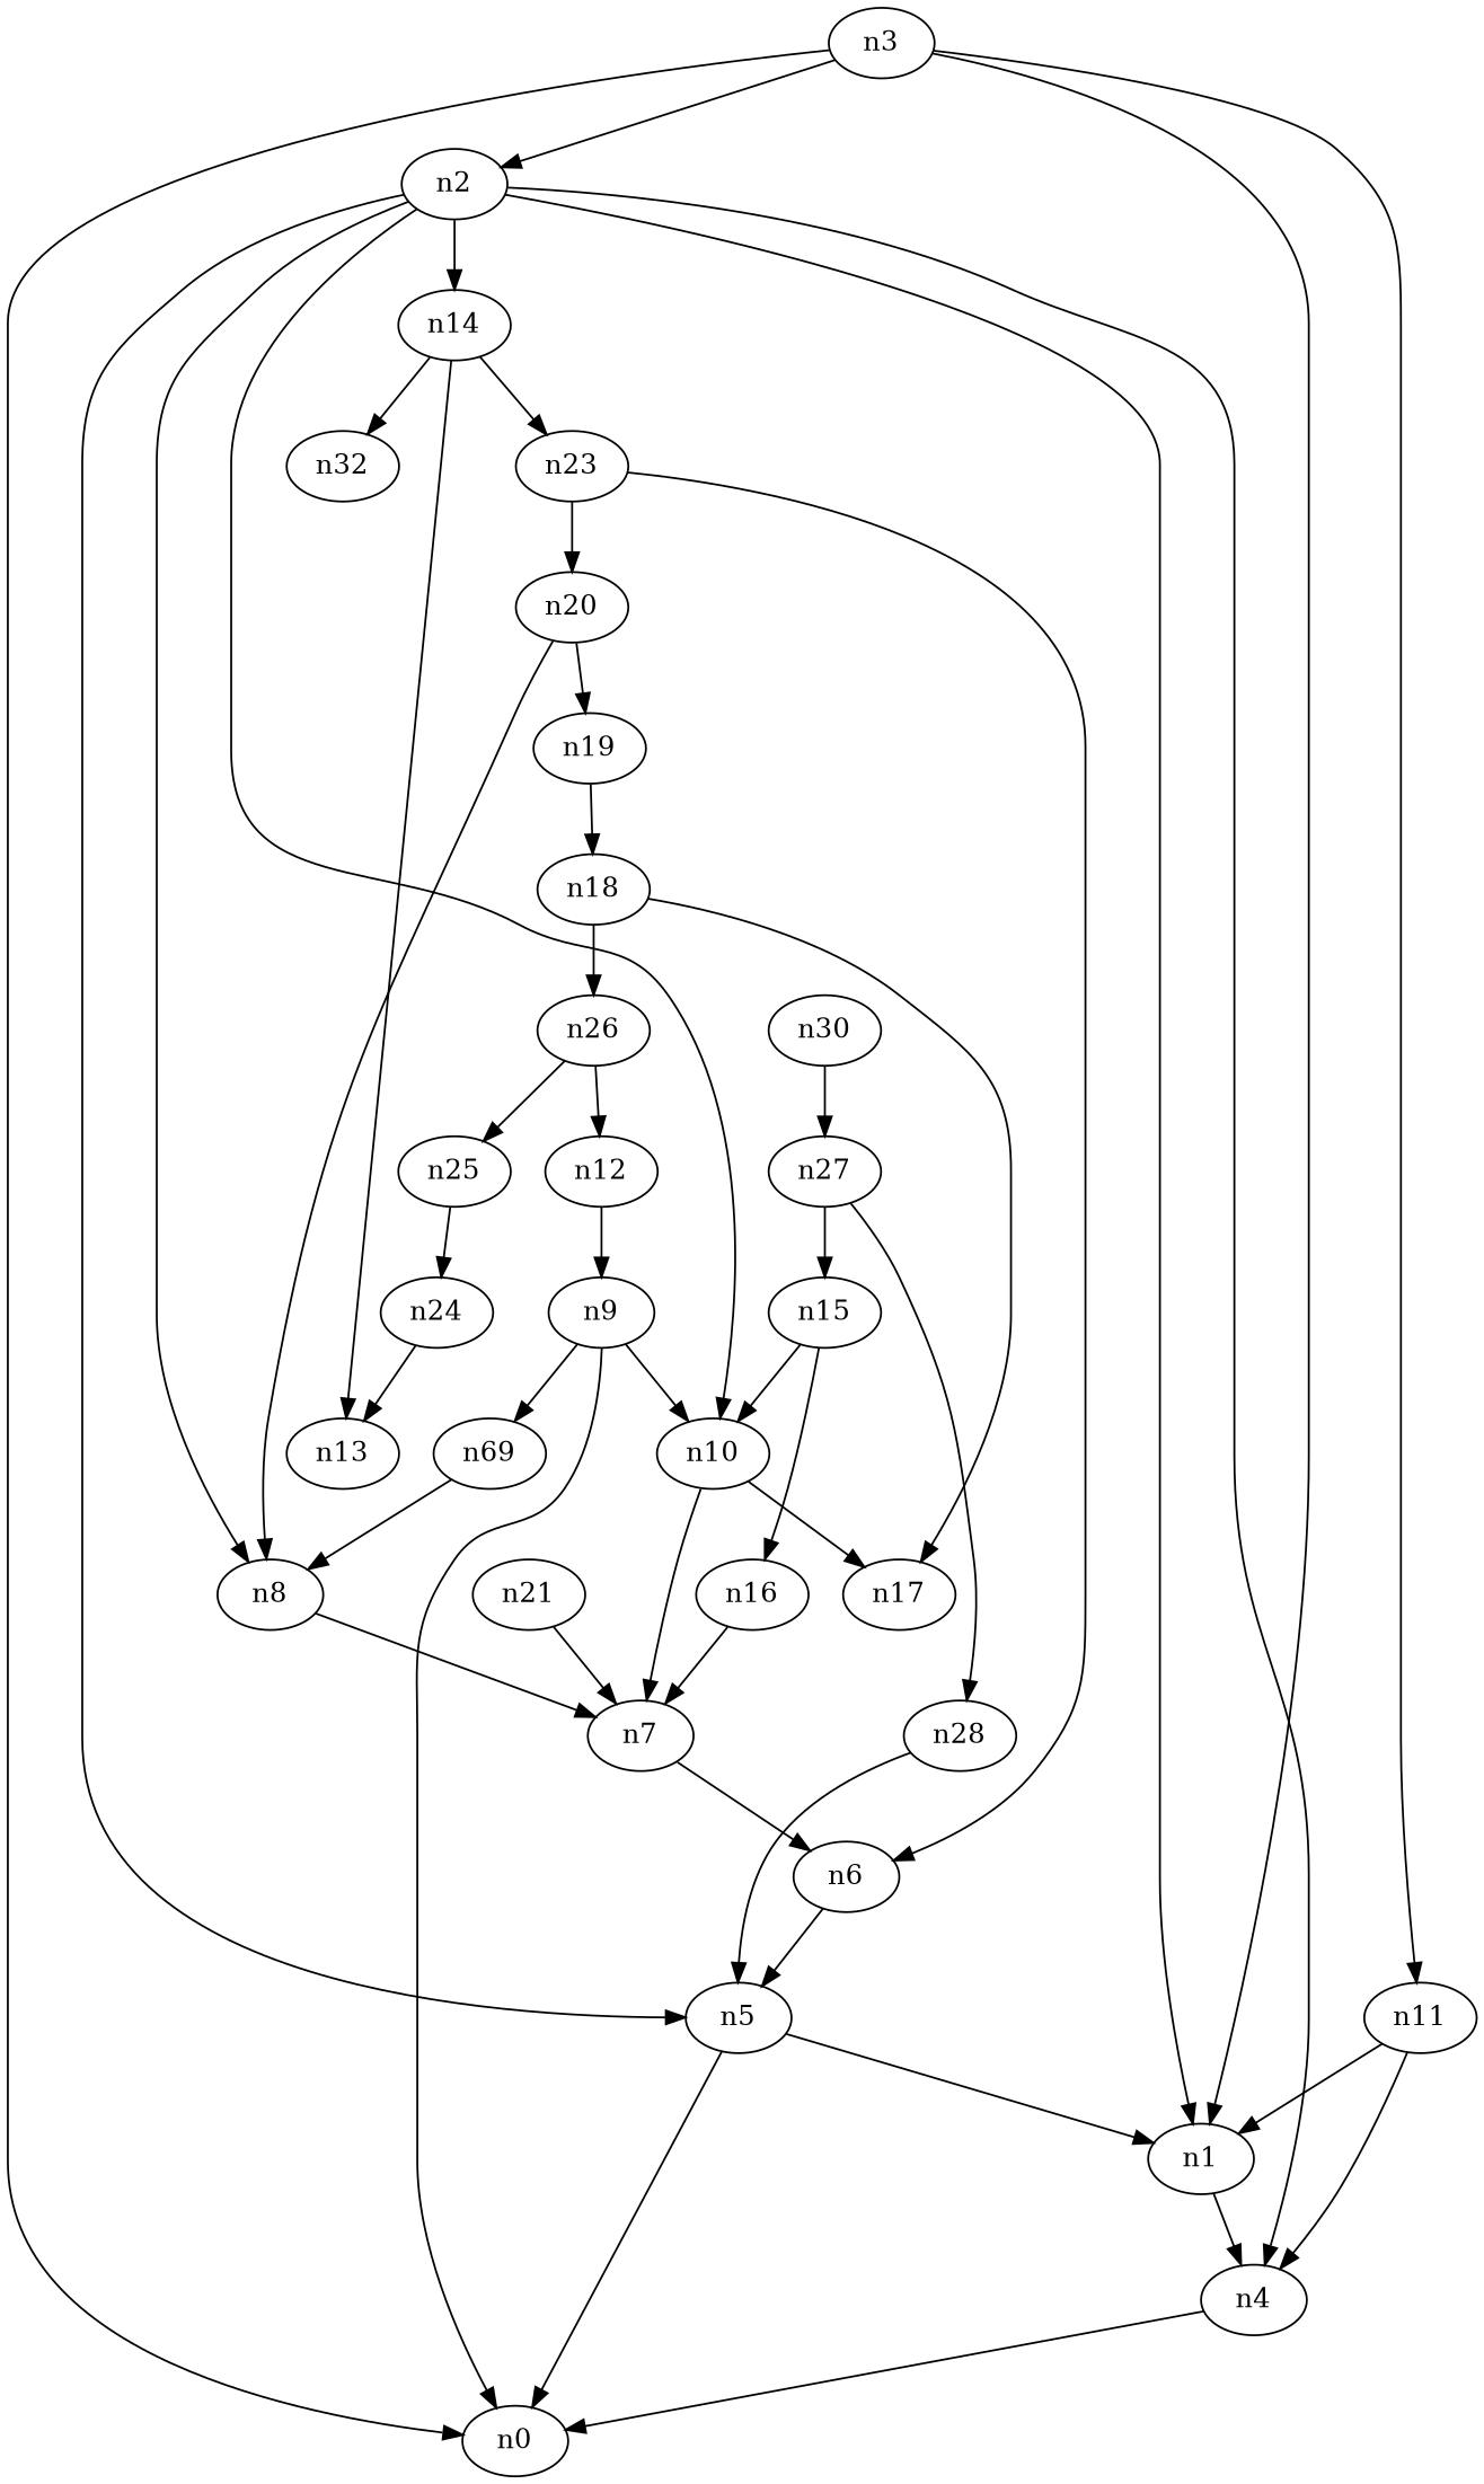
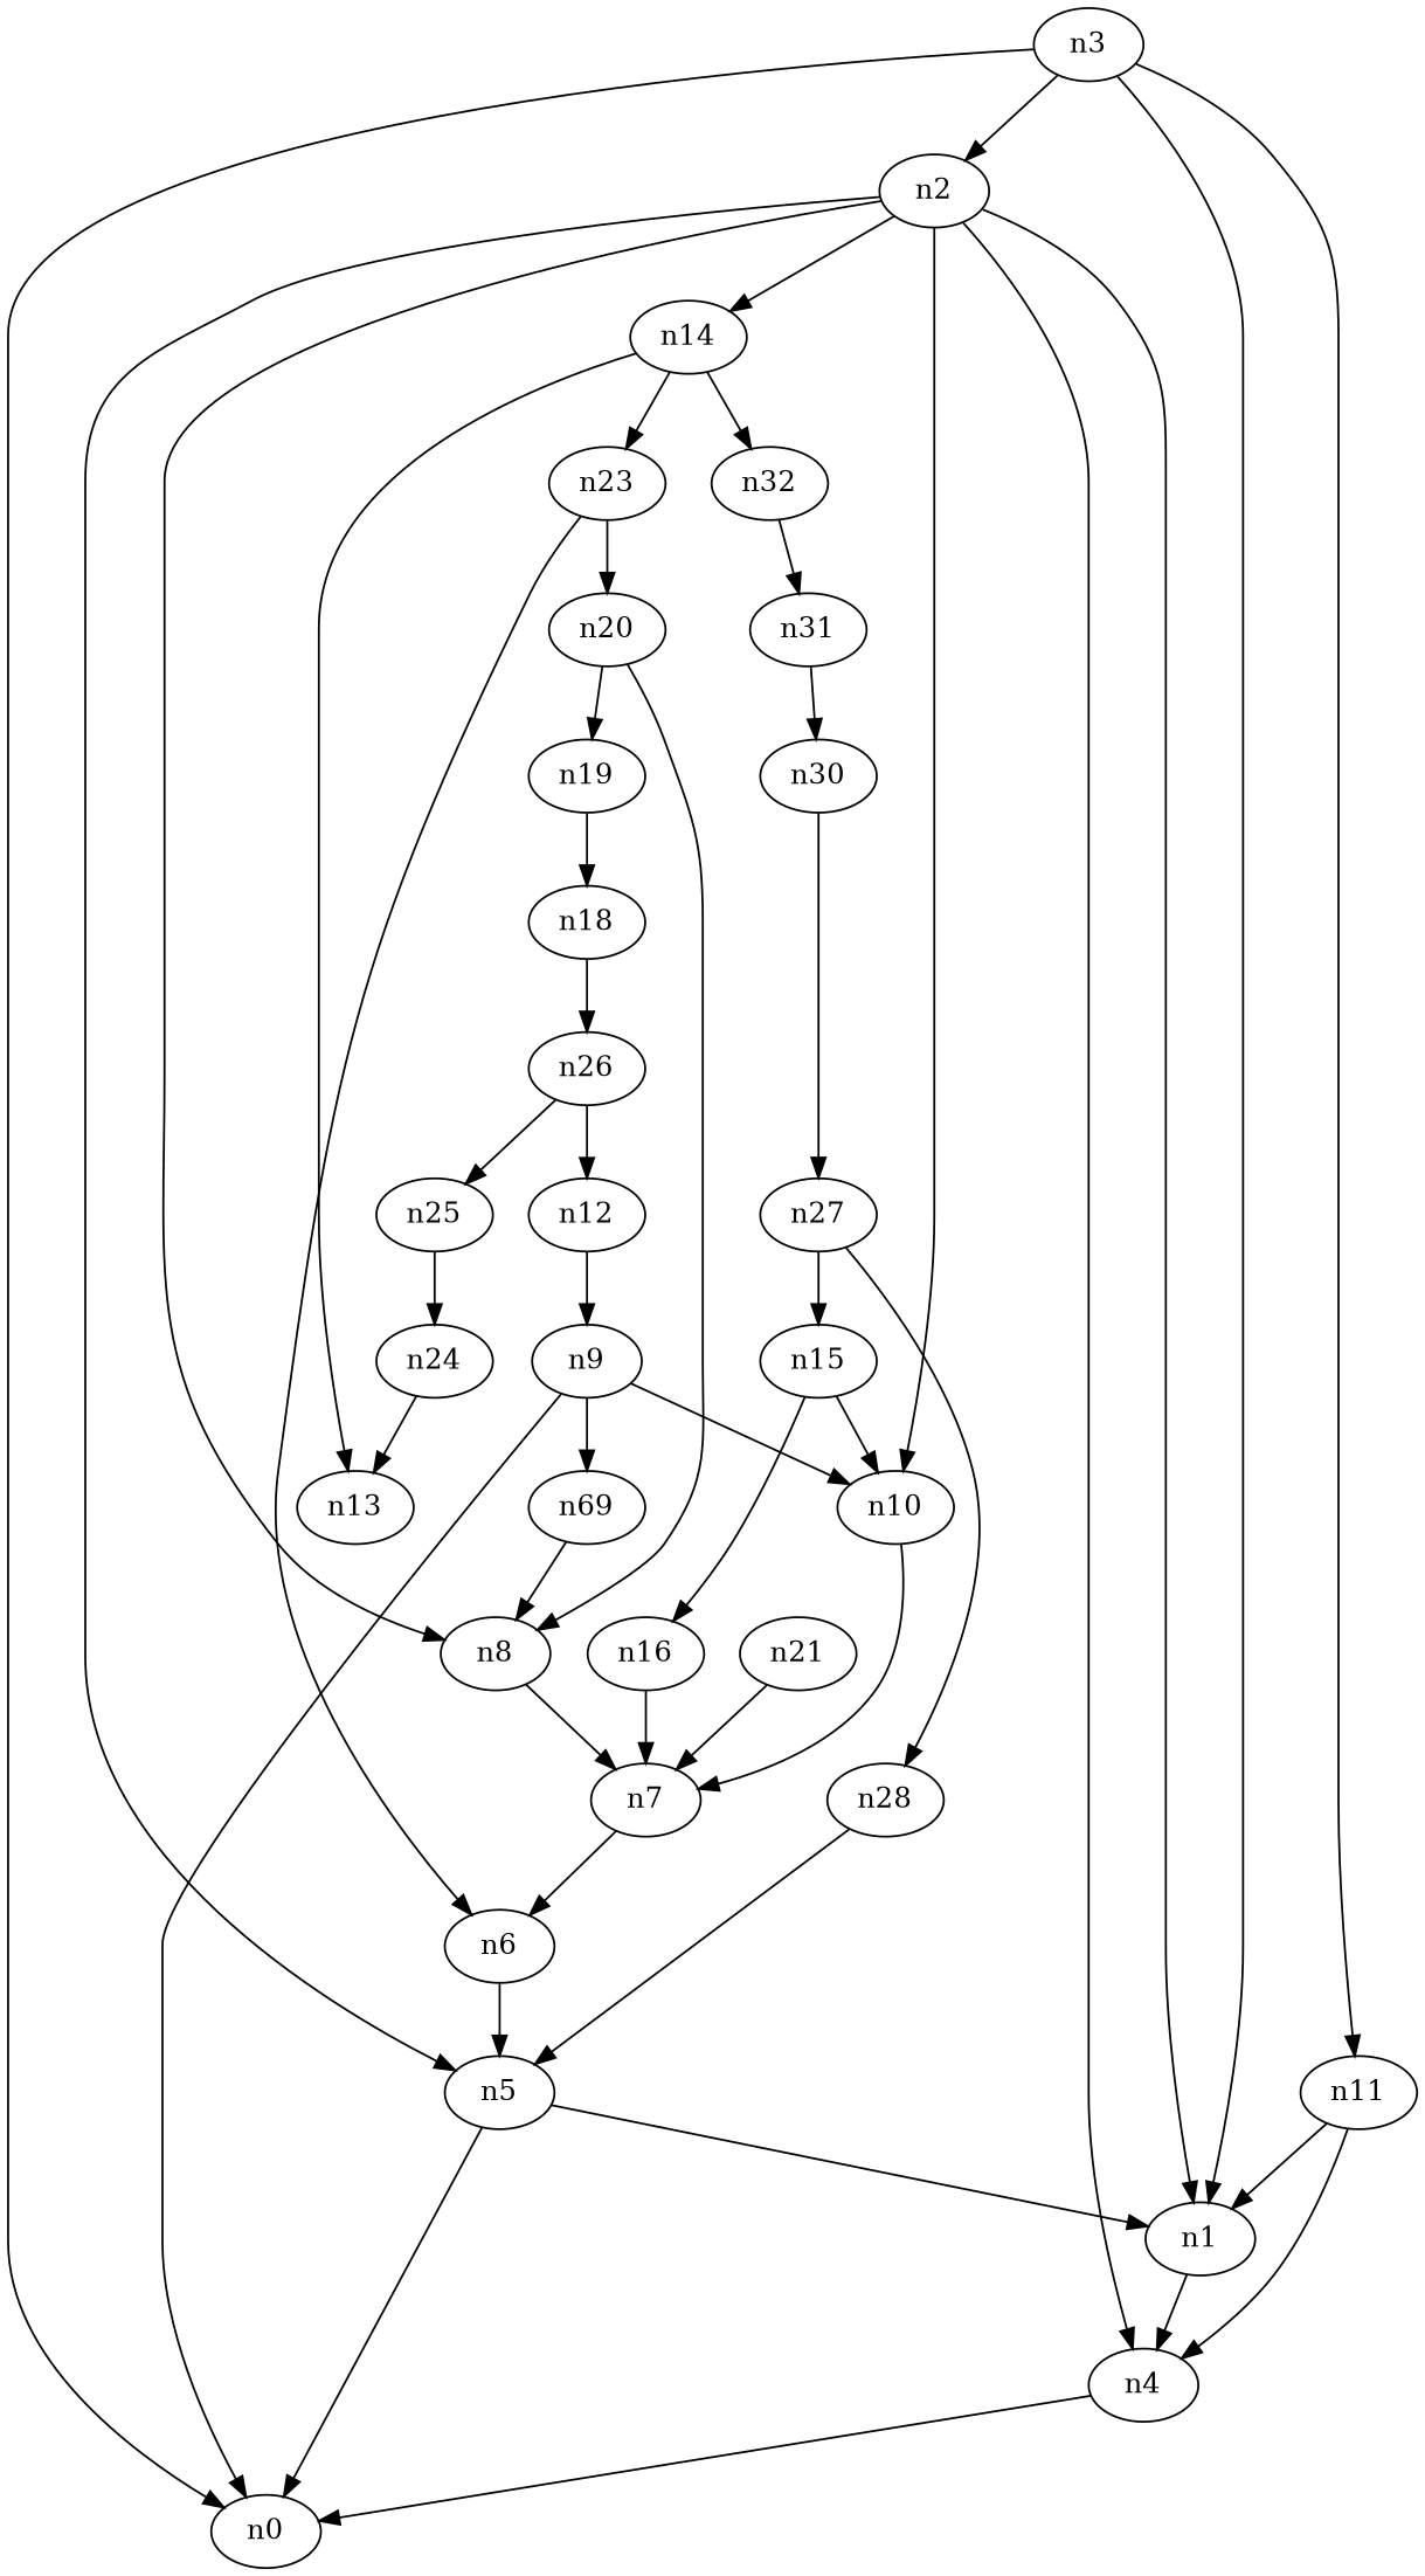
  digraph {
    n1
    n4
    n0
    n2
    n5
    n8
    n10
    n14
    n7
-   n17
    n13
    n23
    n32
    n6
    n20
+   n31
    n3
    n11
    n9
    n29 [label=n69]
    n12
    n19
    n30
    n15
    n16
    n18
    n26
    n25
    n24
    n21
    n27
    n28
    n1 -> n4
    n4 -> n0
    n2 -> n1
    n2 -> n4
    n2 -> n5
    n2 -> n8
    n2 -> n10
    n2 -> n14
    n5 -> n1
    n5 -> n0
    n8 -> n7
    n10 -> n7
-   n10 -> n17
    n14 -> n13
    n14 -> n23
    n14 -> n32
    n7 -> n6
    n23 -> n6
    n23 -> n20
+   n32 -> n31
    n6 -> n5
    n20 -> n8
    n20 -> n19
+   n31 -> n30
    n3 -> n1
    n3 -> n0
    n3 -> n2
    n3 -> n11
    n11 -> n1
    n11 -> n4
    n9 -> n0
    n9 -> n10
    n9 -> n29
    n29 -> n8
    n12 -> n9
    n19 -> n18
    n30 -> n27
    n15 -> n10
    n15 -> n16
    n16 -> n7
-   n18 -> n17
    n18 -> n26
    n26 -> n12
    n26 -> n25
    n25 -> n24
    n24 -> n13
    n21 -> n7
    n27 -> n15
    n27 -> n28
    n28 -> n5
  }
